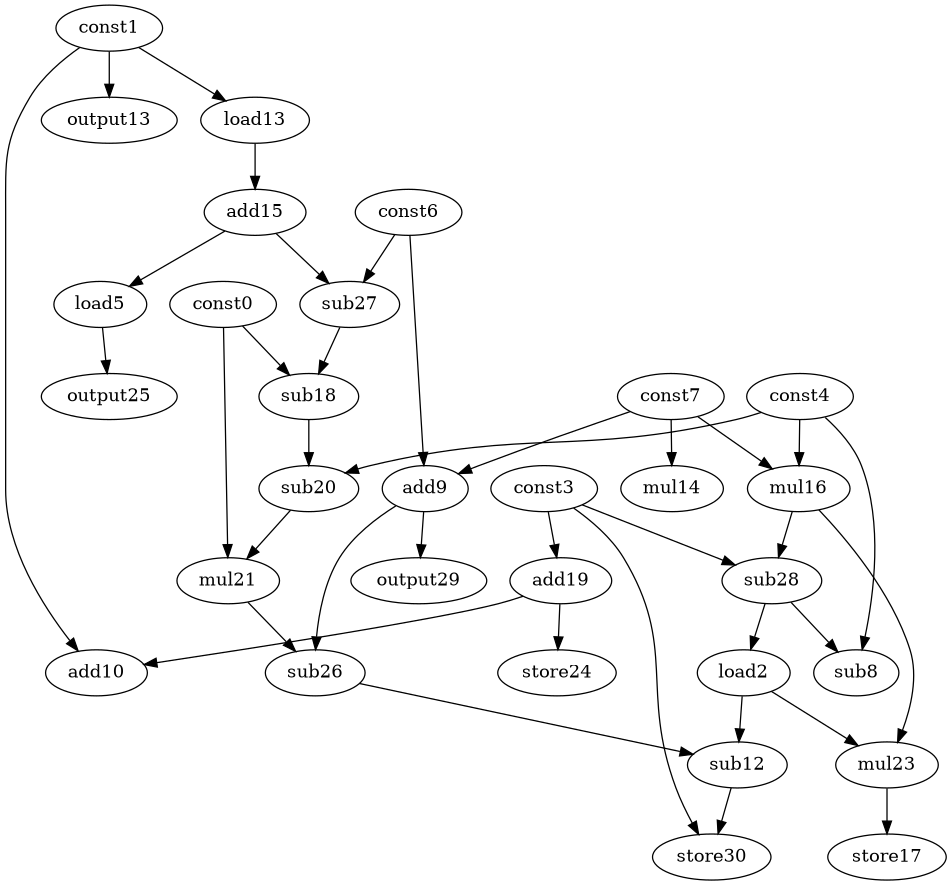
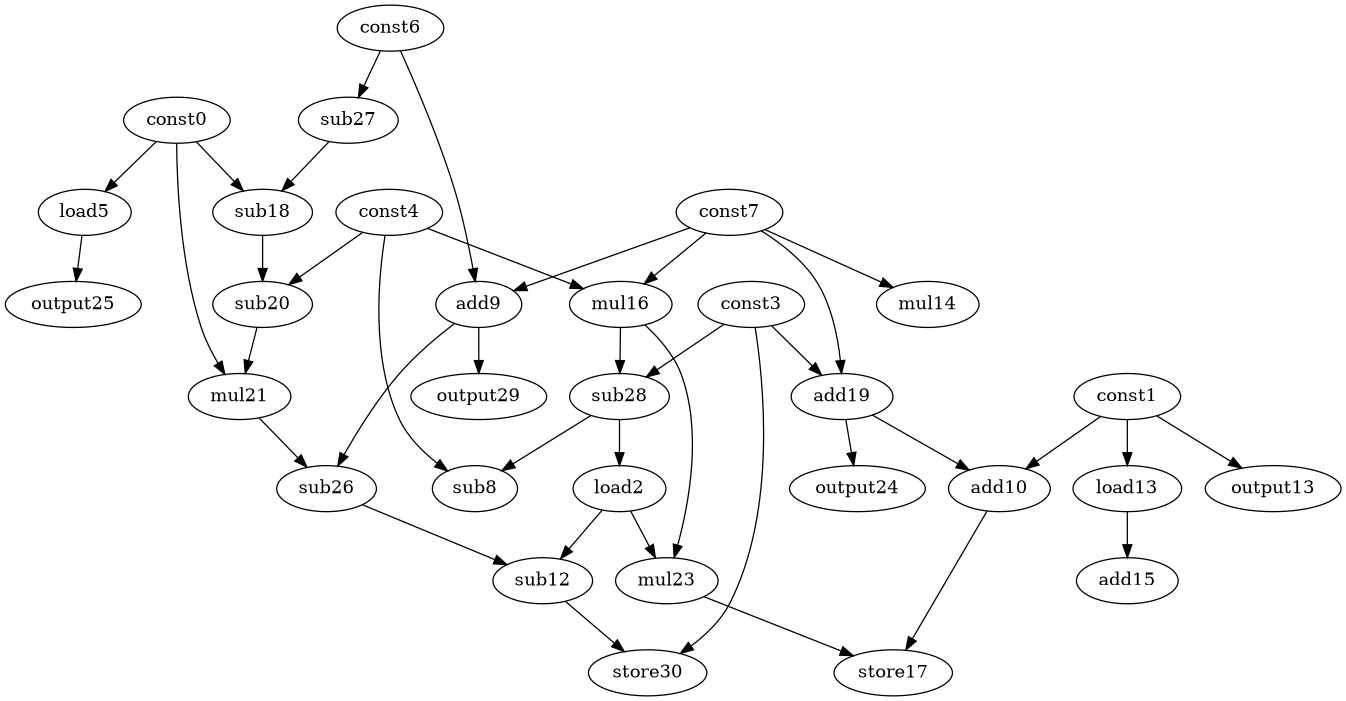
  digraph {
    node [opcode=sub]
    edge [operand=0]
    const0 [opcode=const]
    load5 [opcode=load]
    sub18
    mul21 [opcode=mul]
    output25 [opcode=output]
    mul14 [opcode=mul]
    sub20
    sub26
    const1 [opcode=const]
    add10 [opcode=add]
    n11 [label=output13 opcode=output]
    load13 [opcode=load]
    store17 [opcode=store]
    add15 [opcode=add]
    sub27
    load2 [opcode=load]
    sub12
    mul23 [opcode=mul]
    store30 [opcode=store]
    const3 [opcode=const]
    add19 [opcode=add]
    sub28
-   output24 [opcode=output label=store24]
+   output24 [opcode=output]
    sub8
    const4 [opcode=const]
    mul16 [opcode=mul]
    const6 [opcode=const]
    add9 [opcode=add]
    output29 [opcode=output]
    const7 [opcode=const]
-   add15 -> load5
+   const0 -> load5
    const0 -> sub18
    const0 -> mul21
    load5 -> output25
    sub18 -> sub20
    mul21 -> sub26 [operand=1]
    sub20 -> mul21 [operand=1]
    sub26 -> sub12 [operand=1]
    const1 -> add10
    const1 -> n11
    const1 -> load13
+   add10 -> store17
    load13 -> add15 [operand=1]
-   add15 -> sub27 [operand=1]
    sub27 -> sub18 [operand=1]
    load2 -> sub12
    load2 -> mul23 [operand=1]
    sub12 -> store30 [operand=1]
    mul23 -> store17 [operand=1]
    const3 -> store30
    const3 -> add19
    const3 -> sub28 [operand=1]
    add19 -> add10 [operand=1]
    add19 -> output24
    sub28 -> load2
    sub28 -> sub8 [operand=1]
    const4 -> sub20 [operand=1]
    const4 -> sub8
    const4 -> mul16
    mul16 -> mul23
    mul16 -> sub28
    const6 -> sub27
    const6 -> add9
    add9 -> sub26
    add9 -> output29
    const7 -> mul14 [operand=1]
+   const7 -> add19 [operand=1]
    const7 -> mul16 [operand=1]
    const7 -> add9 [operand=1]
  }
